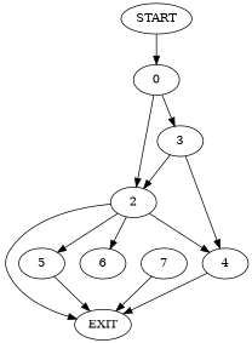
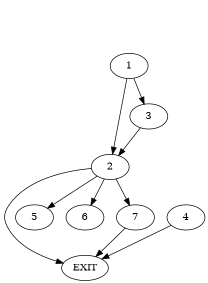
  digraph {
-   n1 [label=START]
-   1 [label=0]
+   1
    2
    3
    n5 [label=EXIT]
    5
    6
    7
    4
-   n1 -> 1
    1 -> 2
    1 -> 3
    2 -> n5
    2 -> 5
    2 -> 6
-   2 -> 4
+   2 -> 7
    3 -> 2
-   3 -> 4
-   5 -> n5
    7 -> n5
    4 -> n5
  }
